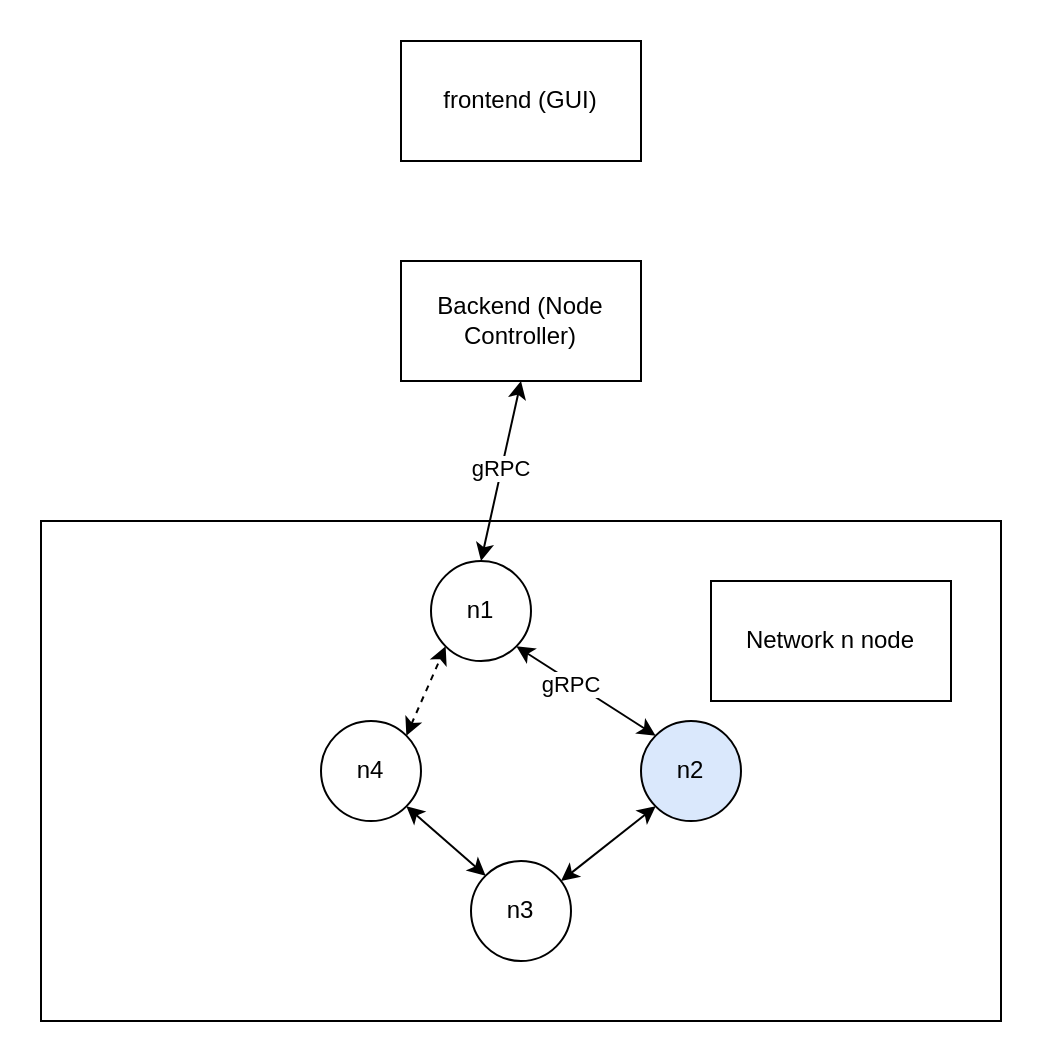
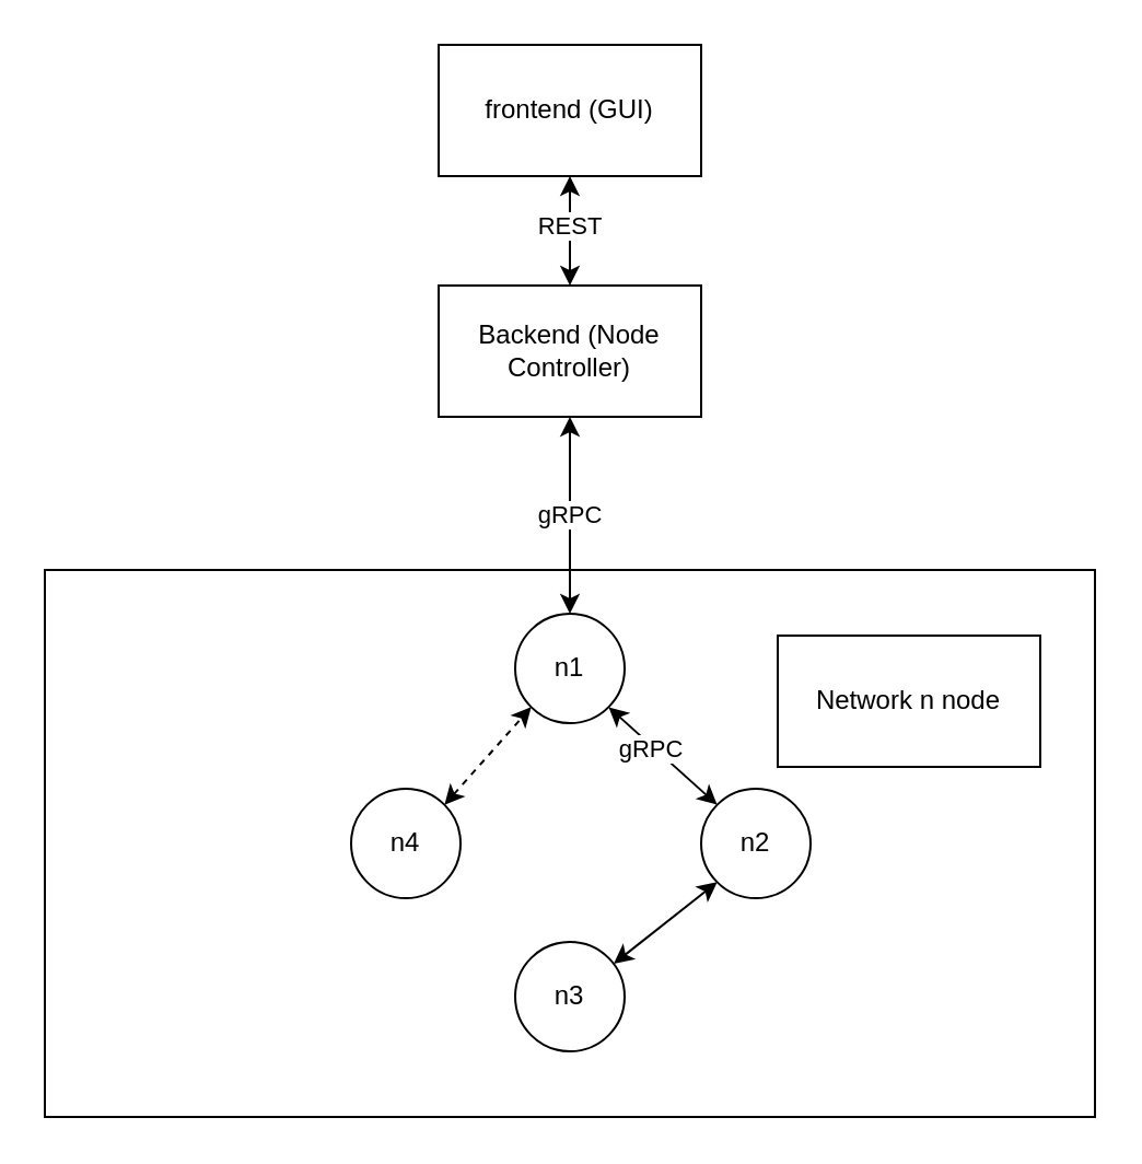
  <mxCell id="0" />
  <mxCell id="1" parent="0" />
  <mxCell id="2" value="Backend (Node Controller)" style="rounded=0;whiteSpace=wrap;html=1;" vertex="1" parent="1"><mxGeometry x="200" y="130" width="120" height="60" as="geometry" /></mxCell>
  <mxCell id="3" value="frontend (GUI)" style="rounded=0;whiteSpace=wrap;html=1;" vertex="1" parent="1"><mxGeometry x="200" y="20" width="120" height="60" as="geometry" /></mxCell>
  <mxCell id="4" value="" style="rounded=0;whiteSpace=wrap;html=1;" vertex="1" parent="1"><mxGeometry x="20" y="260" width="480" height="250" as="geometry" /></mxCell>
- <mxCell id="5" value="n1" style="ellipse;whiteSpace=wrap;html=1;" vertex="1" parent="1"><mxGeometry x="215" y="280" width="50" height="50" as="geometry" /></mxCell>
+ <mxCell id="5" value="n1" style="ellipse;whiteSpace=wrap;html=1;" vertex="1" parent="1"><mxGeometry x="235" y="280" width="50" height="50" as="geometry" /></mxCell>
  <mxCell id="6" value="n4" style="ellipse;whiteSpace=wrap;html=1;" vertex="1" parent="1"><mxGeometry x="160" y="360" width="50" height="50" as="geometry" /></mxCell>
- <mxCell id="7" value="n2" style="ellipse;whiteSpace=wrap;html=1;fillColor=#dae8fc;" vertex="1" parent="1"><mxGeometry x="320" y="360" width="50" height="50" as="geometry" /></mxCell>
+ <mxCell id="7" value="n2" style="ellipse;whiteSpace=wrap;html=1;" vertex="1" parent="1"><mxGeometry x="320" y="360" width="50" height="50" as="geometry" /></mxCell>
  <mxCell id="8" value="n3" style="ellipse;whiteSpace=wrap;html=1;" vertex="1" parent="1"><mxGeometry x="235" y="430" width="50" height="50" as="geometry" /></mxCell>
  <mxCell id="9" value="Network n node" style="rounded=0;whiteSpace=wrap;html=1;" vertex="1" parent="1"><mxGeometry x="355" y="290" width="120" height="60" as="geometry" /></mxCell>
  <mxCell id="10" value="" style="endArrow=classic;startArrow=classic;html=1;rounded=0;entryX=1;entryY=1;entryDx=0;entryDy=0;exitX=0;exitY=0;exitDx=0;exitDy=0;" edge="1" parent="1" source="7" target="5"><mxGeometry width="50" height="50" relative="1" as="geometry"><mxPoint x="250" y="420" as="sourcePoint" /><mxPoint x="300" y="370" as="targetPoint" /></mxGeometry></mxCell>
  <mxCell id="11" value="gRPC" style="edgeLabel;html=1;align=center;verticalAlign=middle;resizable=0;points=[];" vertex="1" connectable="0" parent="10"><mxGeometry x="0.203" y="1" relative="1" as="geometry"><mxPoint as="offset" /></mxGeometry></mxCell>
  <mxCell id="12" value="" style="endArrow=classic;startArrow=classic;html=1;rounded=0;entryX=0;entryY=1;entryDx=0;entryDy=0;" edge="1" parent="1" target="7"><mxGeometry width="50" height="50" relative="1" as="geometry"><mxPoint x="280" y="440" as="sourcePoint" /><mxPoint x="300" y="410" as="targetPoint" /></mxGeometry></mxCell>
- <mxCell id="13" value="" style="endArrow=classic;startArrow=classic;html=1;rounded=0;entryX=0;entryY=0;entryDx=0;entryDy=0;exitX=1;exitY=1;exitDx=0;exitDy=0;" edge="1" parent="1" source="6" target="8"><mxGeometry width="50" height="50" relative="1" as="geometry"><mxPoint x="140" y="480" as="sourcePoint" /><mxPoint x="190" y="430" as="targetPoint" /></mxGeometry></mxCell>
  <mxCell id="14" value="" style="endArrow=classic;startArrow=classic;html=1;rounded=0;entryX=0;entryY=1;entryDx=0;entryDy=0;exitX=1;exitY=0;exitDx=0;exitDy=0;dashed=1;" edge="1" parent="1" source="6" target="5"><mxGeometry width="50" height="50" relative="1" as="geometry"><mxPoint x="80" y="350" as="sourcePoint" /><mxPoint x="130" y="300" as="targetPoint" /></mxGeometry></mxCell>
  <mxCell id="15" value="" style="endArrow=classic;startArrow=classic;html=1;rounded=0;entryX=0.5;entryY=1;entryDx=0;entryDy=0;exitX=0.5;exitY=0;exitDx=0;exitDy=0;" edge="1" parent="1" source="5" target="2"><mxGeometry width="50" height="50" relative="1" as="geometry"><mxPoint x="230" y="250" as="sourcePoint" /><mxPoint x="280" y="200" as="targetPoint" /></mxGeometry></mxCell>
  <mxCell id="16" value="gRPC" style="edgeLabel;html=1;align=center;verticalAlign=middle;resizable=0;points=[];" vertex="1" connectable="0" parent="15"><mxGeometry x="0.022" y="1" relative="1" as="geometry"><mxPoint as="offset" /></mxGeometry></mxCell>
+ <mxCell id="17" value="" style="endArrow=classic;startArrow=classic;html=1;rounded=0;entryX=0.5;entryY=1;entryDx=0;entryDy=0;exitX=0.5;exitY=0;exitDx=0;exitDy=0;" edge="1" parent="1" source="2" target="3"><mxGeometry width="50" height="50" relative="1" as="geometry"><mxPoint x="110" y="140" as="sourcePoint" /><mxPoint x="160" y="90" as="targetPoint" /></mxGeometry></mxCell>
+ <mxCell id="18" value="REST" style="edgeLabel;html=1;align=center;verticalAlign=middle;resizable=0;points=[];" vertex="1" connectable="0" parent="17"><mxGeometry x="0.12" y="1" relative="1" as="geometry"><mxPoint as="offset" /></mxGeometry></mxCell>
